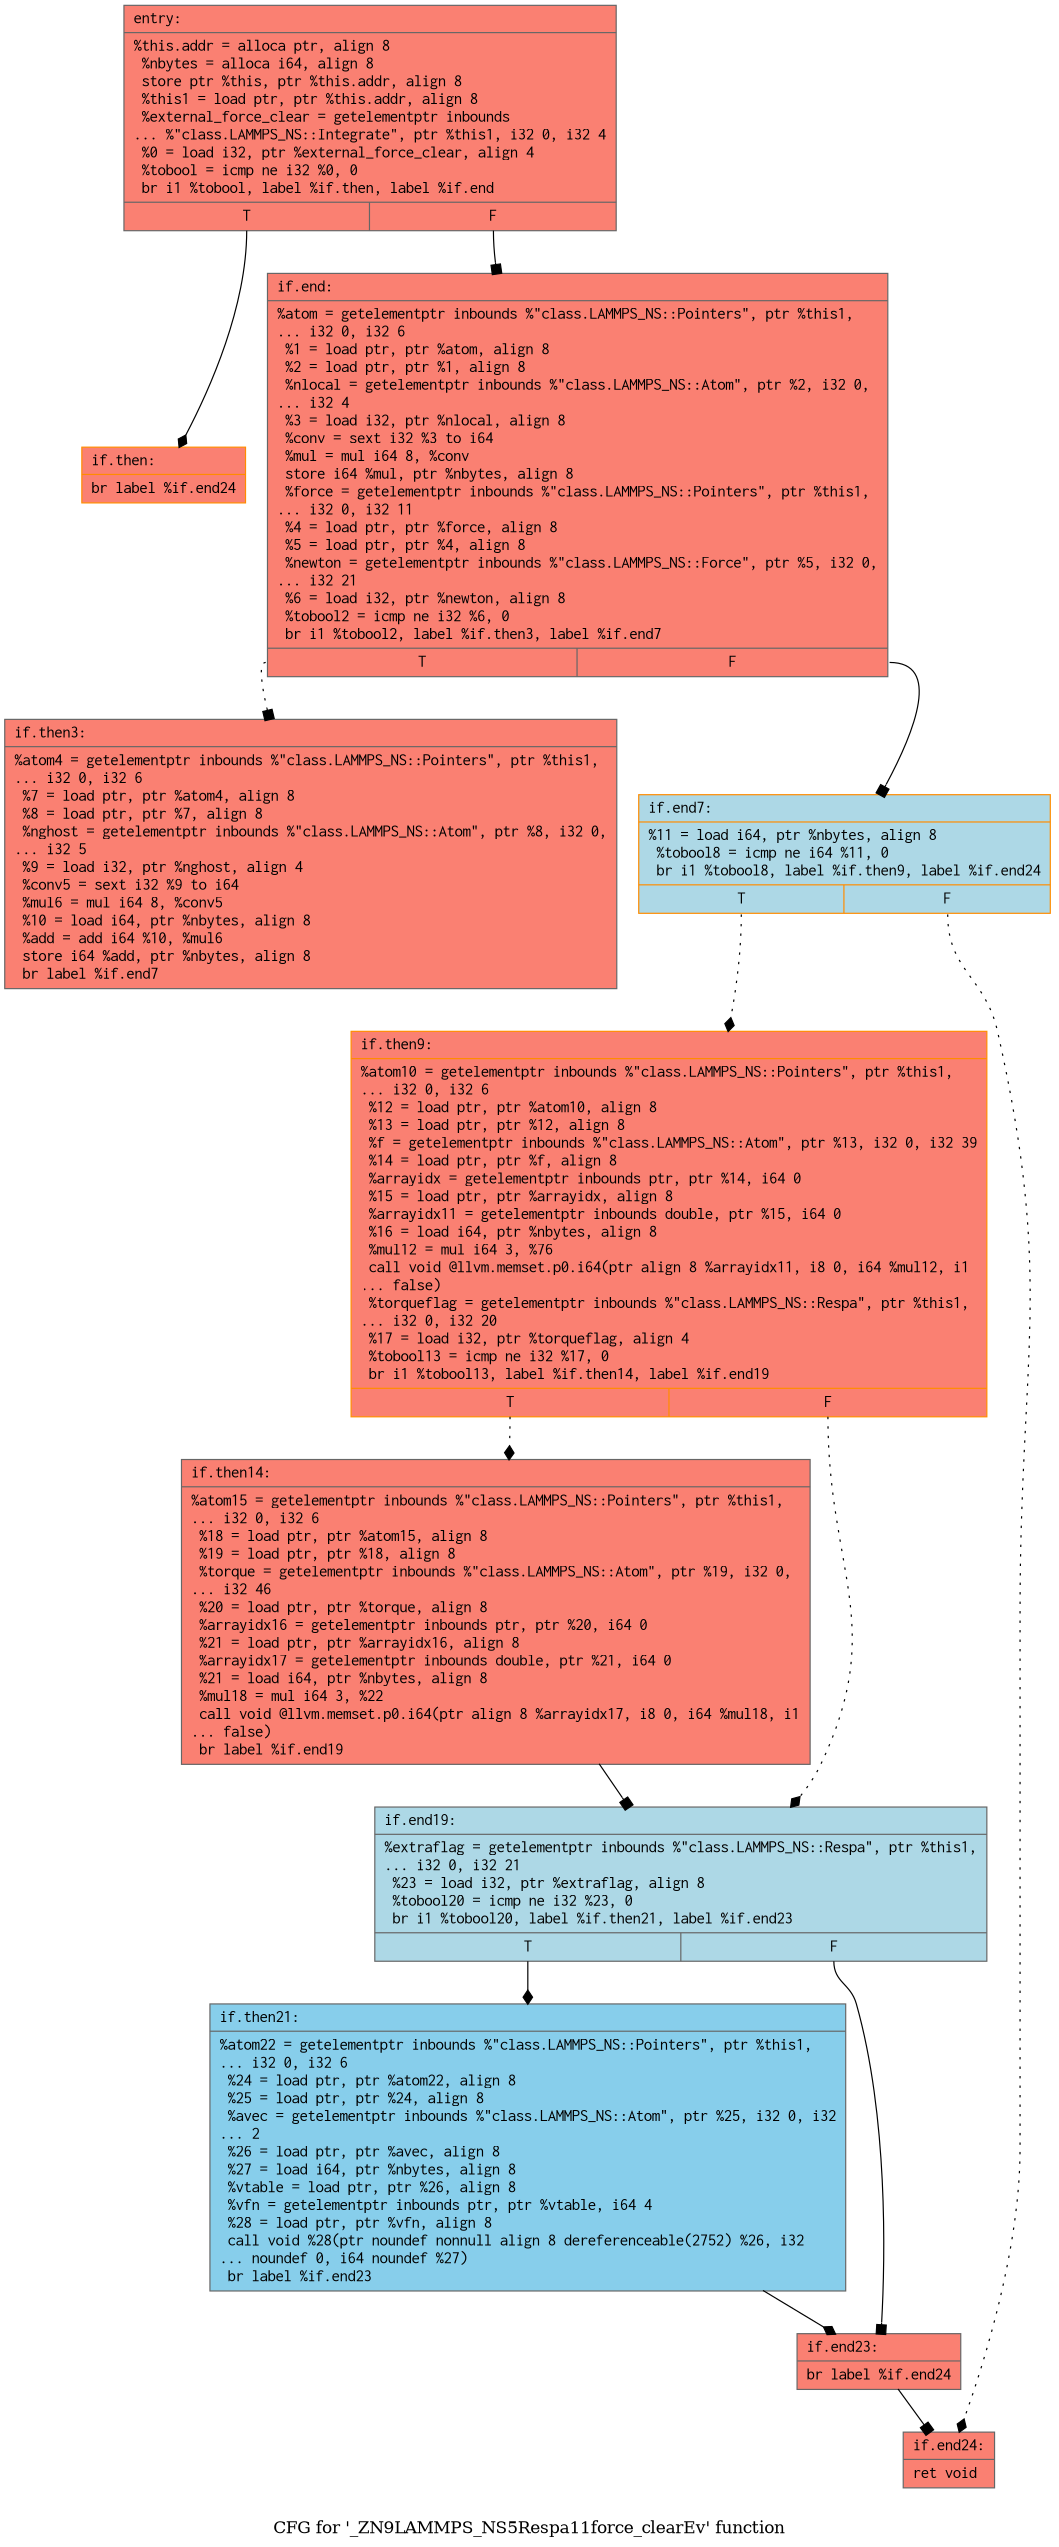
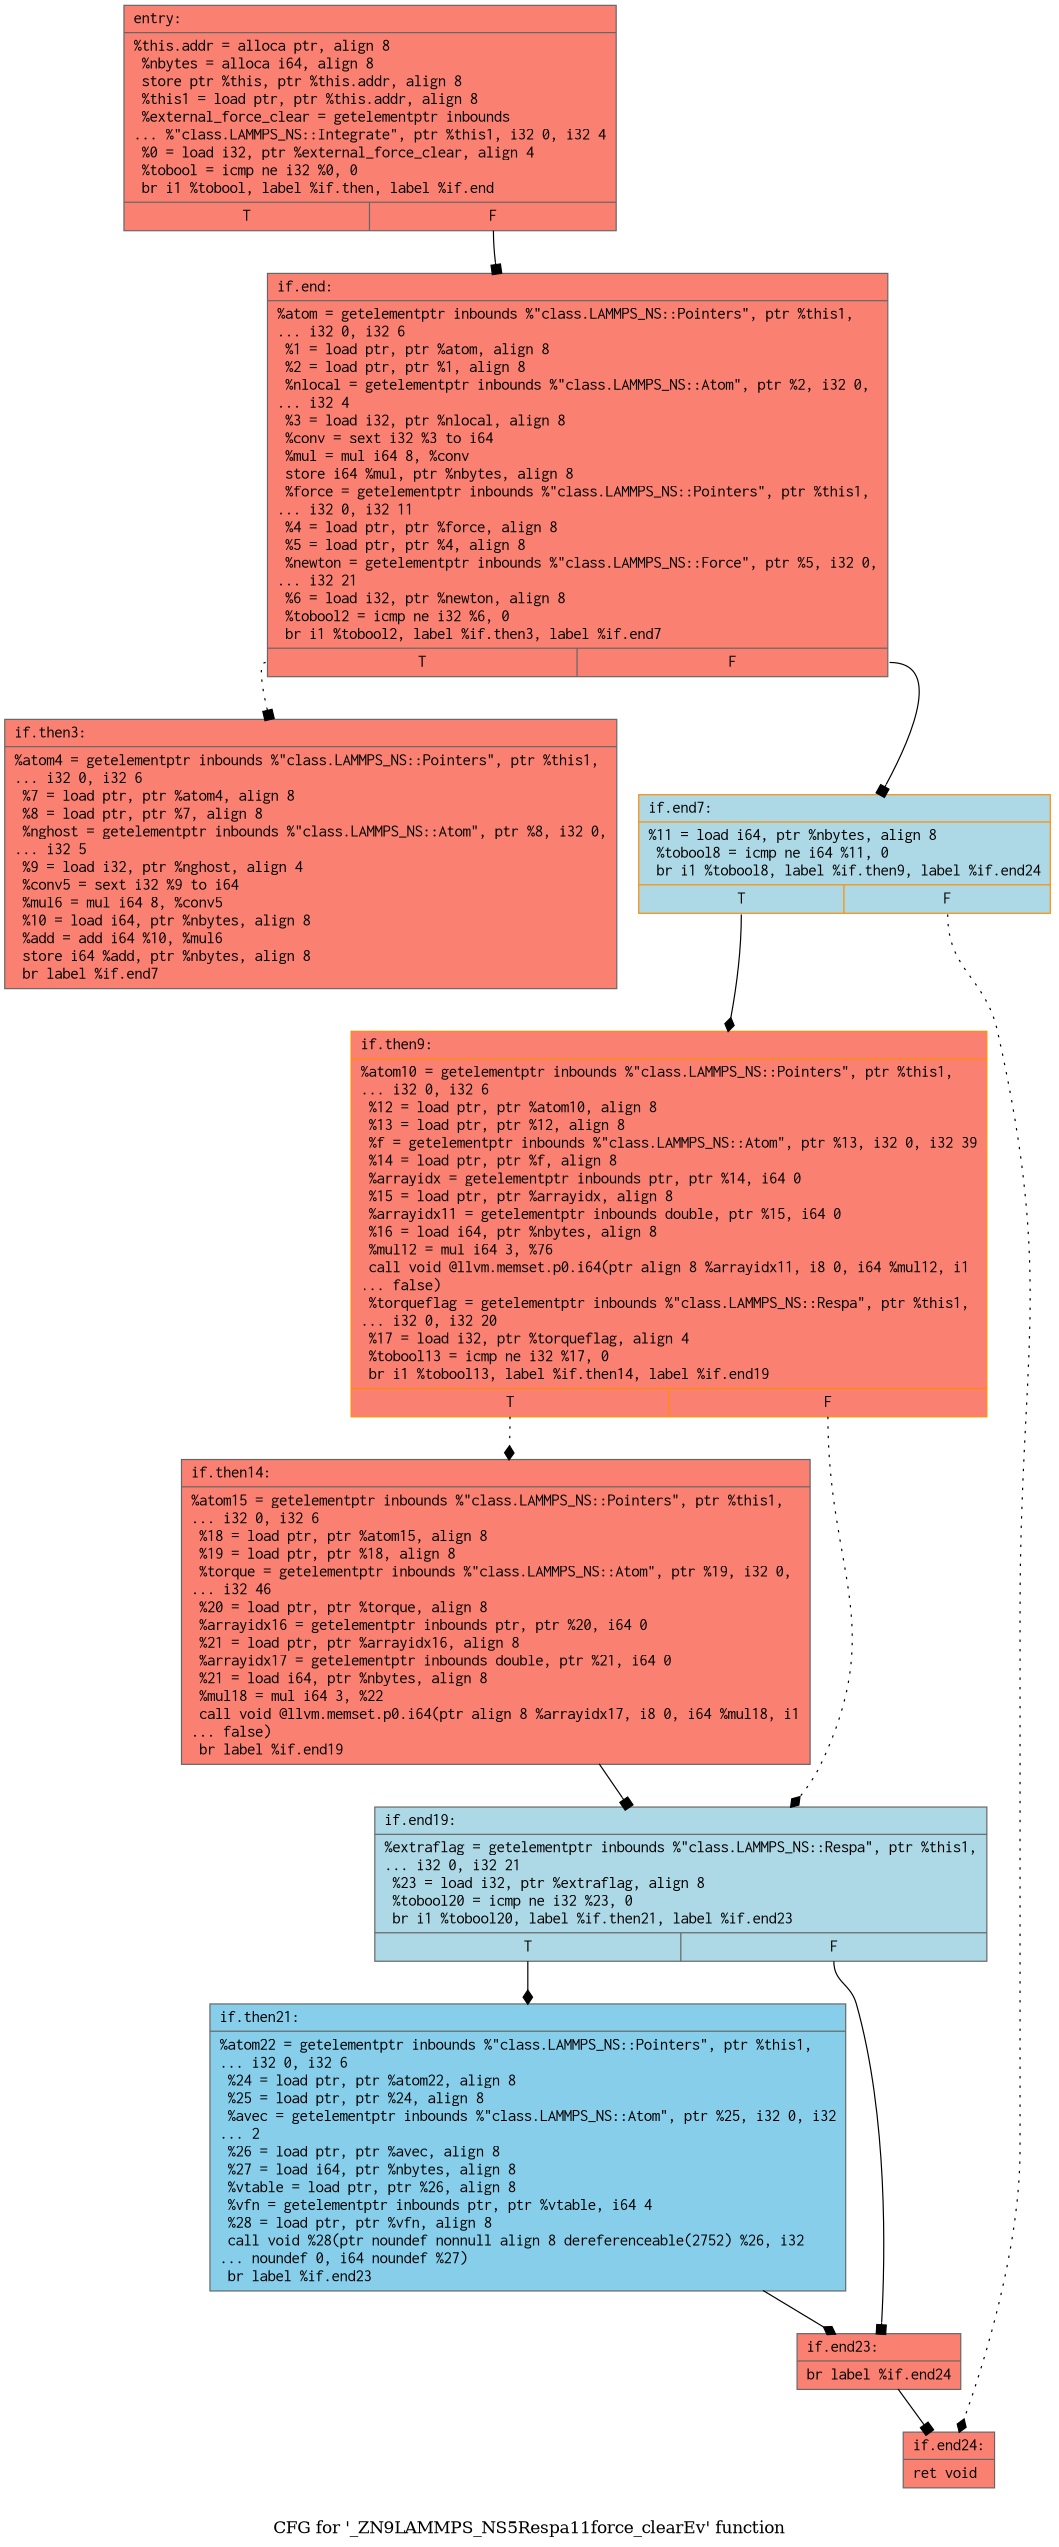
  digraph {
    label="CFG for '_ZN9LAMMPS_NS5Respa11force_clearEv' function"
    node [color=gray40 fillcolor=salmon fontname=Courier shape=record style=filled]
    edge [arrowhead=diamond style=solid tailport=s0]
    n1 [label="{entry:\l|  %this.addr = alloca ptr, align 8\l  %nbytes = alloca i64, align 8\l  store ptr %this, ptr %this.addr, align 8\l  %this1 = load ptr, ptr %this.addr, align 8\l  %external_force_clear = getelementptr inbounds\l... %\"class.LAMMPS_NS::Integrate\", ptr %this1, i32 0, i32 4\l  %0 = load i32, ptr %external_force_clear, align 4\l  %tobool = icmp ne i32 %0, 0\l  br i1 %tobool, label %if.then, label %if.end\l|{<s0>T|<s1>F}}"]
-   n2 [color=darkorange label="{if.then:\l|  br label %if.end24\l}"]
    n3 [label="{if.end:\l|  %atom = getelementptr inbounds %\"class.LAMMPS_NS::Pointers\", ptr %this1,\l... i32 0, i32 6\l  %1 = load ptr, ptr %atom, align 8\l  %2 = load ptr, ptr %1, align 8\l  %nlocal = getelementptr inbounds %\"class.LAMMPS_NS::Atom\", ptr %2, i32 0,\l... i32 4\l  %3 = load i32, ptr %nlocal, align 8\l  %conv = sext i32 %3 to i64\l  %mul = mul i64 8, %conv\l  store i64 %mul, ptr %nbytes, align 8\l  %force = getelementptr inbounds %\"class.LAMMPS_NS::Pointers\", ptr %this1,\l... i32 0, i32 11\l  %4 = load ptr, ptr %force, align 8\l  %5 = load ptr, ptr %4, align 8\l  %newton = getelementptr inbounds %\"class.LAMMPS_NS::Force\", ptr %5, i32 0,\l... i32 21\l  %6 = load i32, ptr %newton, align 8\l  %tobool2 = icmp ne i32 %6, 0\l  br i1 %tobool2, label %if.then3, label %if.end7\l|{<s0>T|<s1>F}}"]
    n4 [label="{if.then3:\l|  %atom4 = getelementptr inbounds %\"class.LAMMPS_NS::Pointers\", ptr %this1,\l... i32 0, i32 6\l  %7 = load ptr, ptr %atom4, align 8\l  %8 = load ptr, ptr %7, align 8\l  %nghost = getelementptr inbounds %\"class.LAMMPS_NS::Atom\", ptr %8, i32 0,\l... i32 5\l  %9 = load i32, ptr %nghost, align 4\l  %conv5 = sext i32 %9 to i64\l  %mul6 = mul i64 8, %conv5\l  %10 = load i64, ptr %nbytes, align 8\l  %add = add i64 %10, %mul6\l  store i64 %add, ptr %nbytes, align 8\l  br label %if.end7\l}"]
    n5 [color=darkorange fillcolor=lightblue label="{if.end7:\l|  %11 = load i64, ptr %nbytes, align 8\l  %tobool8 = icmp ne i64 %11, 0\l  br i1 %tobool8, label %if.then9, label %if.end24\l|{<s0>T|<s1>F}}"]
    n6 [label="{if.end24:\l|  ret void\l}"]
    n7 [color=darkorange label="{if.then9:\l|  %atom10 = getelementptr inbounds %\"class.LAMMPS_NS::Pointers\", ptr %this1,\l... i32 0, i32 6\l  %12 = load ptr, ptr %atom10, align 8\l  %13 = load ptr, ptr %12, align 8\l  %f = getelementptr inbounds %\"class.LAMMPS_NS::Atom\", ptr %13, i32 0, i32 39\l  %14 = load ptr, ptr %f, align 8\l  %arrayidx = getelementptr inbounds ptr, ptr %14, i64 0\l  %15 = load ptr, ptr %arrayidx, align 8\l  %arrayidx11 = getelementptr inbounds double, ptr %15, i64 0\l  %16 = load i64, ptr %nbytes, align 8\l  %mul12 = mul i64 3, %76\l  call void @llvm.memset.p0.i64(ptr align 8 %arrayidx11, i8 0, i64 %mul12, i1\l... false)\l  %torqueflag = getelementptr inbounds %\"class.LAMMPS_NS::Respa\", ptr %this1,\l... i32 0, i32 20\l  %17 = load i32, ptr %torqueflag, align 4\l  %tobool13 = icmp ne i32 %17, 0\l  br i1 %tobool13, label %if.then14, label %if.end19\l|{<s0>T|<s1>F}}"]
    n8 [label="{if.then14:\l|  %atom15 = getelementptr inbounds %\"class.LAMMPS_NS::Pointers\", ptr %this1,\l... i32 0, i32 6\l  %18 = load ptr, ptr %atom15, align 8\l  %19 = load ptr, ptr %18, align 8\l  %torque = getelementptr inbounds %\"class.LAMMPS_NS::Atom\", ptr %19, i32 0,\l... i32 46\l  %20 = load ptr, ptr %torque, align 8\l  %arrayidx16 = getelementptr inbounds ptr, ptr %20, i64 0\l  %21 = load ptr, ptr %arrayidx16, align 8\l  %arrayidx17 = getelementptr inbounds double, ptr %21, i64 0\l  %21 = load i64, ptr %nbytes, align 8\l  %mul18 = mul i64 3, %22\l  call void @llvm.memset.p0.i64(ptr align 8 %arrayidx17, i8 0, i64 %mul18, i1\l... false)\l  br label %if.end19\l}"]
    n9 [fillcolor=lightblue label="{if.end19:\l|  %extraflag = getelementptr inbounds %\"class.LAMMPS_NS::Respa\", ptr %this1,\l... i32 0, i32 21\l  %23 = load i32, ptr %extraflag, align 8\l  %tobool20 = icmp ne i32 %23, 0\l  br i1 %tobool20, label %if.then21, label %if.end23\l|{<s0>T|<s1>F}}"]
    n10 [fillcolor=skyblue label="{if.then21:\l|  %atom22 = getelementptr inbounds %\"class.LAMMPS_NS::Pointers\", ptr %this1,\l... i32 0, i32 6\l  %24 = load ptr, ptr %atom22, align 8\l  %25 = load ptr, ptr %24, align 8\l  %avec = getelementptr inbounds %\"class.LAMMPS_NS::Atom\", ptr %25, i32 0, i32\l... 2\l  %26 = load ptr, ptr %avec, align 8\l  %27 = load i64, ptr %nbytes, align 8\l  %vtable = load ptr, ptr %26, align 8\l  %vfn = getelementptr inbounds ptr, ptr %vtable, i64 4\l  %28 = load ptr, ptr %vfn, align 8\l  call void %28(ptr noundef nonnull align 8 dereferenceable(2752) %26, i32\l... noundef 0, i64 noundef %27)\l  br label %if.end23\l}"]
    n11 [label="{if.end23:\l|  br label %if.end24\l}"]
-   n1 -> n2
    n1 -> n3 [arrowhead=box tailport=s1]
    n3 -> n4 [arrowhead=box style=dotted]
    n3 -> n5 [arrowhead=box tailport=s1]
    n5 -> n6 [style=dotted tailport=s1]
-   n5 -> n7 [style=dotted]
+   n5 -> n7
    n7 -> n8 [style=dotted]
    n7 -> n9 [style=dotted tailport=s1]
    n8 -> n9 [arrowhead=box tailport=""]
    n9 -> n10
    n9 -> n11 [arrowhead=box tailport=s1]
    n10 -> n11 [tailport=""]
    n11 -> n6 [arrowhead=box tailport=""]
  }
